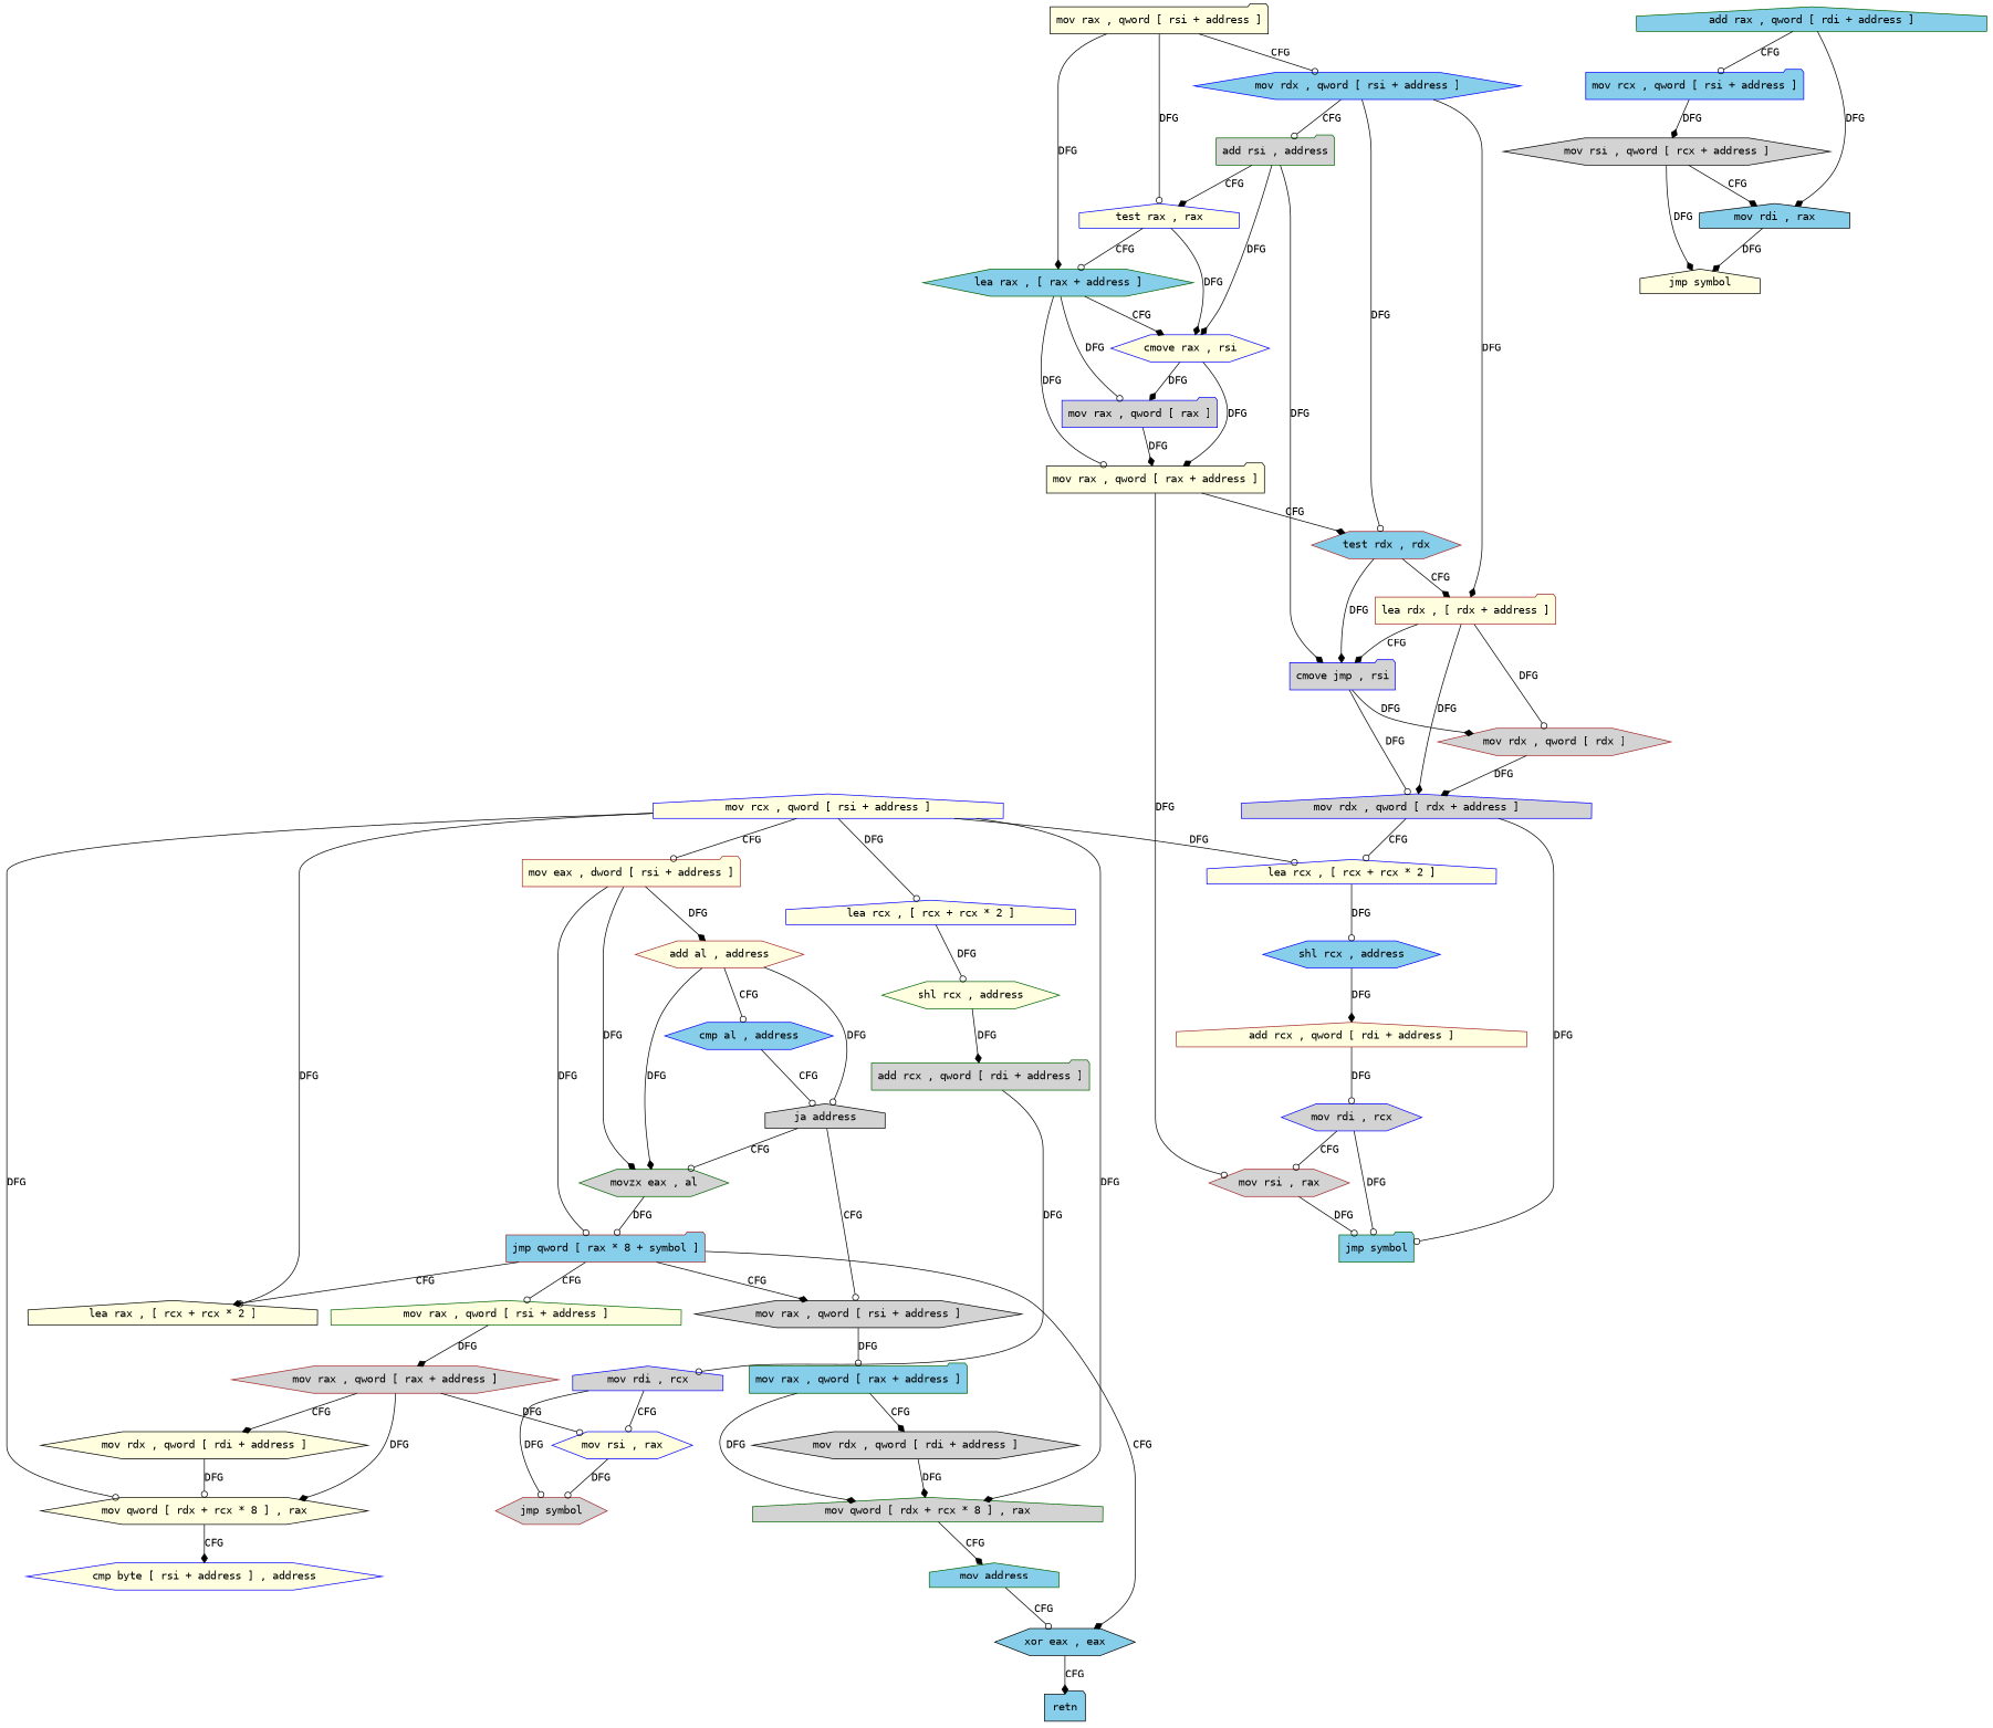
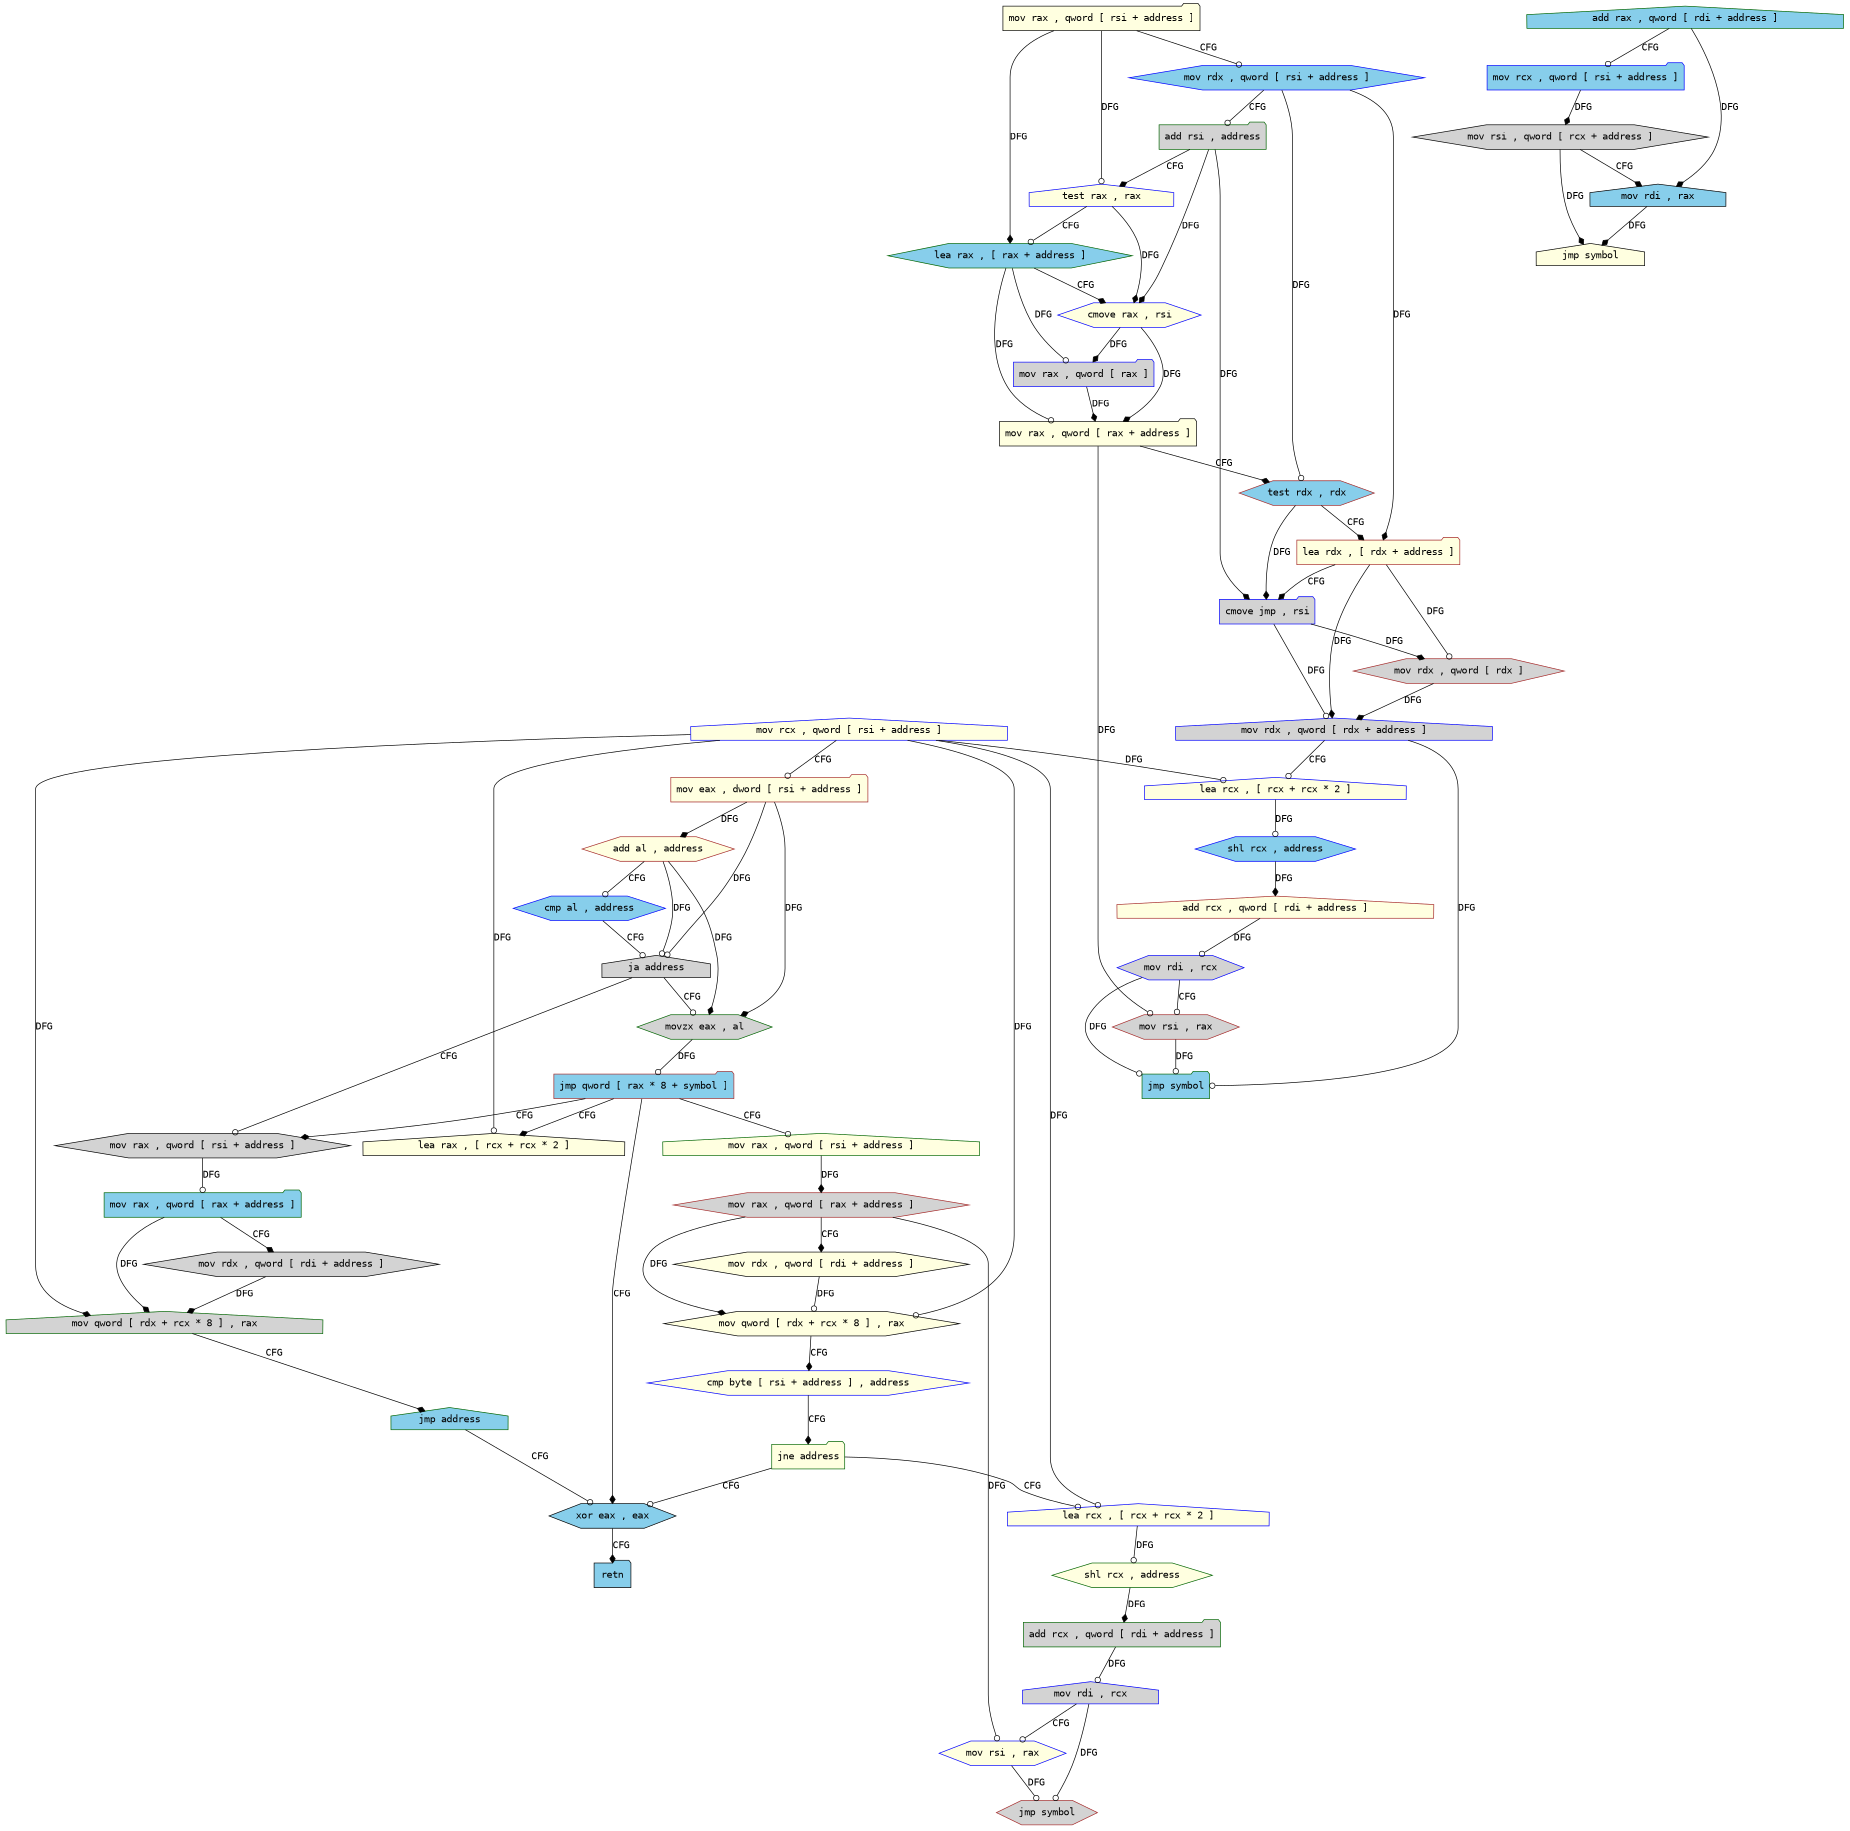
  digraph {
    fontname="DejaVu Sans Mono"
    node [color=blue fillcolor=lightyellow fontname="DejaVu Sans Mono" shape=hexagon style=filled]
    edge [arrowhead=odot fontname="DejaVu Sans Mono"]
    n1 [label="mov rcx , qword [ rsi + address ]" shape=house]
    n2 [color=brown label="mov eax , dword [ rsi + address ]" shape=folder]
    n3 [color=darkgreen fillcolor=lightgrey label="mov qword [ rdx + rcx * 8 ] , rax" shape=house]
    n4 [color=black label="lea rax , [ rcx + rcx * 2 ]" shape=house]
    n5 [label="lea rcx , [ rcx + rcx * 2 ]" shape=house]
    n6 [color=black label="mov qword [ rdx + rcx * 8 ] , rax"]
    n7 [label="lea rcx , [ rcx + rcx * 2 ]" shape=house]
    n8 [color=brown label="add al , address"]
    n9 [color=black fillcolor=lightgrey label="ja address" shape=house]
    n10 [color=darkgreen fillcolor=lightgrey label="movzx eax , al"]
-   n11 [color=darkgreen fillcolor=skyblue label="mov address" shape=house]
+   n11 [color=darkgreen fillcolor=skyblue label="jmp address" shape=house]
    n12 [fillcolor=skyblue label="shl rcx , address"]
    n13 [label="cmp byte [ rsi + address ] , address"]
    n14 [color=darkgreen label="shl rcx , address"]
    n15 [fillcolor=skyblue label="cmp al , address"]
    n16 [color=black fillcolor=lightgrey label="mov rax , qword [ rsi + address ]"]
    n17 [color=brown fillcolor=skyblue label="jmp qword [ rax * 8 + symbol ]" shape=folder]
    n18 [color=darkgreen fillcolor=skyblue label="mov rax , qword [ rax + address ]" shape=folder]
    n19 [color=black fillcolor=lightgrey label="mov rdx , qword [ rdi + address ]"]
    n20 [color=black fillcolor=skyblue label="xor eax , eax"]
    n21 [color=darkgreen label="mov rax , qword [ rsi + address ]" shape=house]
    n22 [color=black fillcolor=skyblue label=retn shape=folder]
    n23 [color=brown fillcolor=lightgrey label="mov rax , qword [ rax + address ]"]
    n24 [color=black label="mov rax , qword [ rsi + address ]" shape=folder]
    n25 [fillcolor=skyblue label="mov rdx , qword [ rsi + address ]"]
    n26 [label="test rax , rax" shape=house]
    n27 [color=darkgreen fillcolor=skyblue label="lea rax , [ rax + address ]"]
    n28 [color=black label="mov rdx , qword [ rdi + address ]"]
    n29 [label="mov rsi , rax"]
    n30 [color=darkgreen fillcolor=skyblue label="add rax , qword [ rdi + address ]" shape=house]
    n31 [fillcolor=skyblue label="mov rcx , qword [ rsi + address ]" shape=folder]
    n32 [color=black fillcolor=skyblue label="mov rdi , rax" shape=house]
    n33 [color=black fillcolor=lightgrey label="mov rsi , qword [ rcx + address ]"]
    n34 [color=black label="jmp symbol" shape=house]
    n35 [color=darkgreen fillcolor=lightgrey label="add rsi , address" shape=folder]
    n36 [color=brown fillcolor=skyblue label="test rdx , rdx"]
    n37 [color=brown label="lea rdx , [ rdx + address ]" shape=folder]
    n38 [label="cmove rax , rsi"]
    n39 [fillcolor=lightgrey label="mov rax , qword [ rax ]" shape=folder]
    n40 [color=black label="mov rax , qword [ rax + address ]" shape=folder]
    n41 [fillcolor=lightgrey label="cmove jmp , rsi" shape=folder]
    n42 [color=brown fillcolor=lightgrey label="mov rdx , qword [ rdx ]"]
    n43 [fillcolor=lightgrey label="mov rdx , qword [ rdx + address ]" shape=house]
    n44 [color=brown fillcolor=lightgrey label="mov rsi , rax"]
    n45 [color=darkgreen fillcolor=skyblue label="jmp symbol" shape=folder]
    n46 [color=brown label="add rcx , qword [ rdi + address ]" shape=house]
    n47 [fillcolor=lightgrey label="mov rdi , rcx"]
    n48 [color=brown fillcolor=lightgrey label="jmp symbol"]
+   n49 [color=darkgreen label="jne address" shape=folder]
    n50 [color=darkgreen fillcolor=lightgrey label="add rcx , qword [ rdi + address ]" shape=folder]
    n51 [fillcolor=lightgrey label="mov rdi , rcx" shape=house]
    n1 -> n2 [label=CFG]
    n1 -> n3 [arrowhead=diamond label=DFG]
    n1 -> n4 [label=DFG]
    n1 -> n5 [label=DFG]
    n1 -> n6 [label=DFG]
    n1 -> n7 [label=DFG]
    n2 -> n8 [arrowhead=diamond label=DFG]
-   n2 -> n17 [label=DFG]
+   n2 -> n9 [label=DFG]
    n2 -> n10 [arrowhead=diamond label=DFG]
    n3 -> n11 [arrowhead=diamond label=CFG]
    n5 -> n12 [label=DFG]
    n6 -> n13 [arrowhead=diamond label=CFG]
    n7 -> n14 [label=DFG]
    n8 -> n9 [label=DFG]
    n8 -> n10 [arrowhead=diamond label=DFG]
    n8 -> n15 [label=CFG]
    n9 -> n10 [label=CFG]
    n9 -> n16 [label=CFG]
    n10 -> n17 [label=DFG]
    n11 -> n20 [label=CFG]
    n12 -> n46 [arrowhead=diamond label=DFG]
+   n13 -> n49 [arrowhead=diamond label=CFG]
    n14 -> n50 [arrowhead=diamond label=DFG]
    n15 -> n9 [label=CFG]
    n16 -> n18 [label=DFG]
    n17 -> n4 [arrowhead=diamond label=CFG]
    n17 -> n16 [arrowhead=diamond label=CFG]
    n17 -> n20 [arrowhead=diamond label=CFG]
    n17 -> n21 [label=CFG]
    n18 -> n3 [arrowhead=diamond label=DFG]
    n18 -> n19 [arrowhead=diamond label=CFG]
    n19 -> n3 [arrowhead=diamond label=DFG]
    n20 -> n22 [arrowhead=diamond label=CFG]
    n21 -> n23 [arrowhead=diamond label=DFG]
    n23 -> n6 [arrowhead=diamond label=DFG]
    n23 -> n28 [arrowhead=diamond label=CFG]
    n23 -> n29 [label=DFG]
    n24 -> n25 [label=CFG]
    n24 -> n26 [label=DFG]
    n24 -> n27 [arrowhead=diamond label=DFG]
    n25 -> n35 [label=CFG]
    n25 -> n36 [label=DFG]
    n25 -> n37 [arrowhead=diamond label=DFG]
    n26 -> n27 [label=CFG]
    n26 -> n38 [arrowhead=diamond label=DFG]
    n27 -> n38 [arrowhead=diamond label=CFG]
    n27 -> n39 [label=DFG]
    n27 -> n40 [label=DFG]
    n28 -> n6 [label=DFG]
    n29 -> n48 [label=DFG]
    n30 -> n31 [label=CFG]
    n30 -> n32 [arrowhead=diamond label=DFG]
    n31 -> n33 [arrowhead=diamond label=DFG]
    n32 -> n34 [arrowhead=diamond label=DFG]
    n33 -> n32 [arrowhead=diamond label=CFG]
    n33 -> n34 [arrowhead=diamond label=DFG]
    n35 -> n26 [arrowhead=diamond label=CFG]
    n35 -> n38 [arrowhead=diamond label=DFG]
    n35 -> n41 [arrowhead=diamond label=DFG]
    n36 -> n37 [arrowhead=diamond label=CFG]
    n36 -> n41 [arrowhead=diamond label=DFG]
    n37 -> n41 [arrowhead=diamond label=CFG]
    n37 -> n42 [label=DFG]
    n37 -> n43 [arrowhead=diamond label=DFG]
    n38 -> n39 [arrowhead=diamond label=DFG]
    n38 -> n40 [arrowhead=diamond label=DFG]
    n39 -> n40 [arrowhead=diamond label=DFG]
    n40 -> n36 [arrowhead=diamond label=CFG]
    n40 -> n44 [label=DFG]
    n41 -> n42 [arrowhead=diamond label=DFG]
    n41 -> n43 [label=DFG]
    n42 -> n43 [arrowhead=diamond label=DFG]
    n43 -> n5 [label=CFG]
    n43 -> n45 [label=DFG]
    n44 -> n45 [label=DFG]
    n46 -> n47 [label=DFG]
    n47 -> n44 [label=CFG]
    n47 -> n45 [label=DFG]
+   n49 -> n7 [label=CFG]
+   n49 -> n20 [label=CFG]
    n50 -> n51 [label=DFG]
    n51 -> n29 [label=CFG]
    n51 -> n48 [label=DFG]
  }
